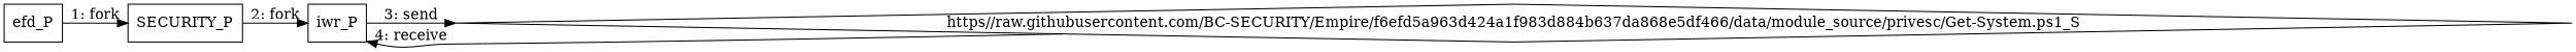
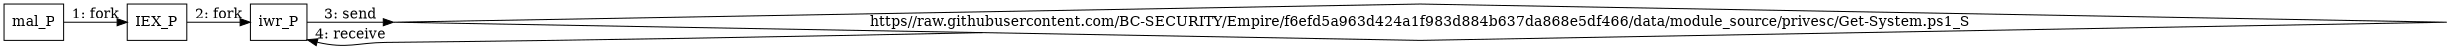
  digraph {
    engine=neato
    fixedsize=false
    fontsize=10
    nodesep=0.3
    rankdir=LR
    ranksep=0
    splines=true
    node [node_type=Process shape=box]
-   mal_P [label=efd_P]
-   IEX_P [label=SECURITY_P]
+   mal_P
+   IEX_P
    iwr_P
    "https//raw.githubusercontent.com/BC-SECURITY/Empire/f6efd5a963d424a1f983d884b637da868e5df466/data/module_source/privesc/Get-System.ps1_S" [node_type=Socket shape=diamond]
    mal_P -> IEX_P [label="1: fork"]
    IEX_P -> iwr_P [label="2: fork"]
    iwr_P -> "https//raw.githubusercontent.com/BC-SECURITY/Empire/f6efd5a963d424a1f983d884b637da868e5df466/data/module_source/privesc/Get-System.ps1_S" [label="3: send"]
    "https//raw.githubusercontent.com/BC-SECURITY/Empire/f6efd5a963d424a1f983d884b637da868e5df466/data/module_source/privesc/Get-System.ps1_S" -> iwr_P [label="4: receive"]
  }
